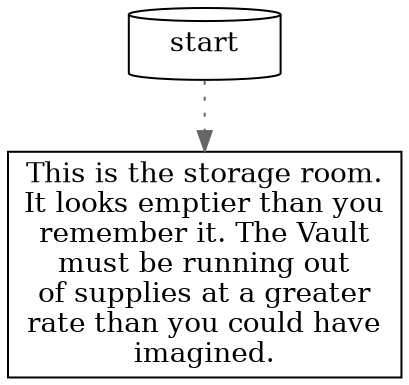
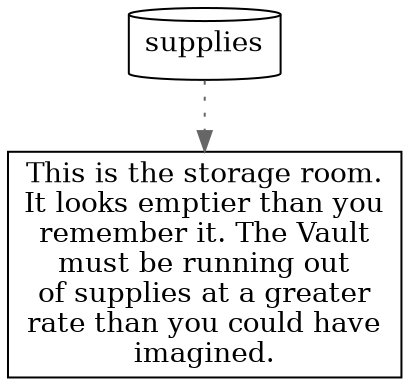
  digraph {
    node [color=black fillcolor="#FFFFFF" style=filled]
-   start [shape=cylinder]
+   start [shape=cylinder label=supplies]
    n2 [label="This is the storage room.\nIt looks emptier than you\nremember it. The Vault\nmust be running out\nof supplies at a greater\nrate than you could have\nimagined." shape=box]
    start -> n2 [color=gray40 style=dotted]
  }
